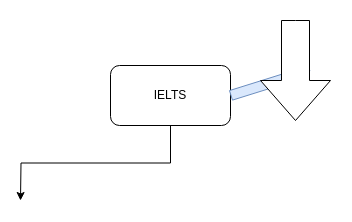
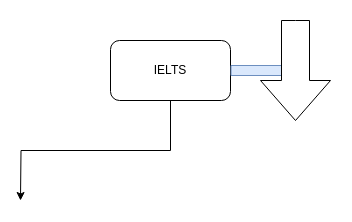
  <mxCell id="0" />
  <mxCell id="1" parent="0" />
  <mxCell id="2" style="edgeStyle=orthogonalEdgeStyle;rounded=0;orthogonalLoop=1;jettySize=auto;html=1;exitX=0.5;exitY=1;exitDx=0;exitDy=0;" edge="1" parent="1" source="3"><mxGeometry relative="1" as="geometry"><mxPoint x="20" y="200" as="targetPoint" /></mxGeometry></mxCell>
- <mxCell id="3" value="IELTS" style="rounded=1;whiteSpace=wrap;html=1;" vertex="1" parent="1"><mxGeometry x="110" y="65" width="120" height="60" as="geometry" /></mxCell>
+ <mxCell id="3" value="IELTS" style="rounded=1;whiteSpace=wrap;html=1;" vertex="1" parent="1"><mxGeometry x="110" y="40" width="120" height="60" as="geometry" /></mxCell>
  <mxCell id="4" value="" style="shape=flexArrow;endArrow=classic;html=1;rounded=0;exitX=1;exitY=0.5;exitDx=0;exitDy=0;fillColor=#dae8fc;strokeColor=#6c8ebf;" edge="1" parent="1" source="3"><mxGeometry width="50" height="50" relative="1" as="geometry"><mxPoint x="270" y="100" as="sourcePoint" /><mxPoint x="310" y="70" as="targetPoint" /></mxGeometry></mxCell>
  <mxCell id="5" value="" style="html=1;shadow=0;dashed=0;align=center;verticalAlign=middle;shape=mxgraph.arrows2.arrow;dy=0.6;dx=40;direction=south;notch=0;" vertex="1" parent="1"><mxGeometry x="260" y="20" width="70" height="100" as="geometry" /></mxCell>
